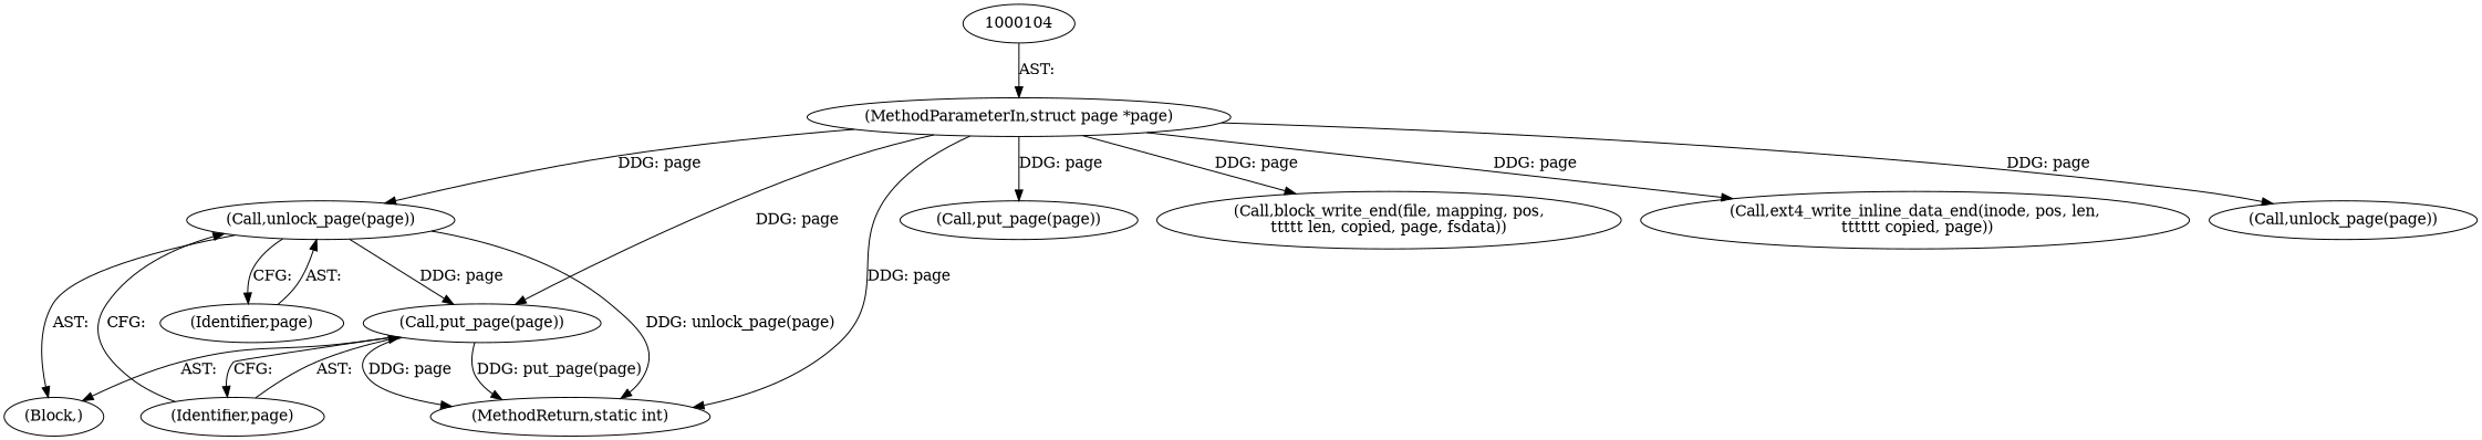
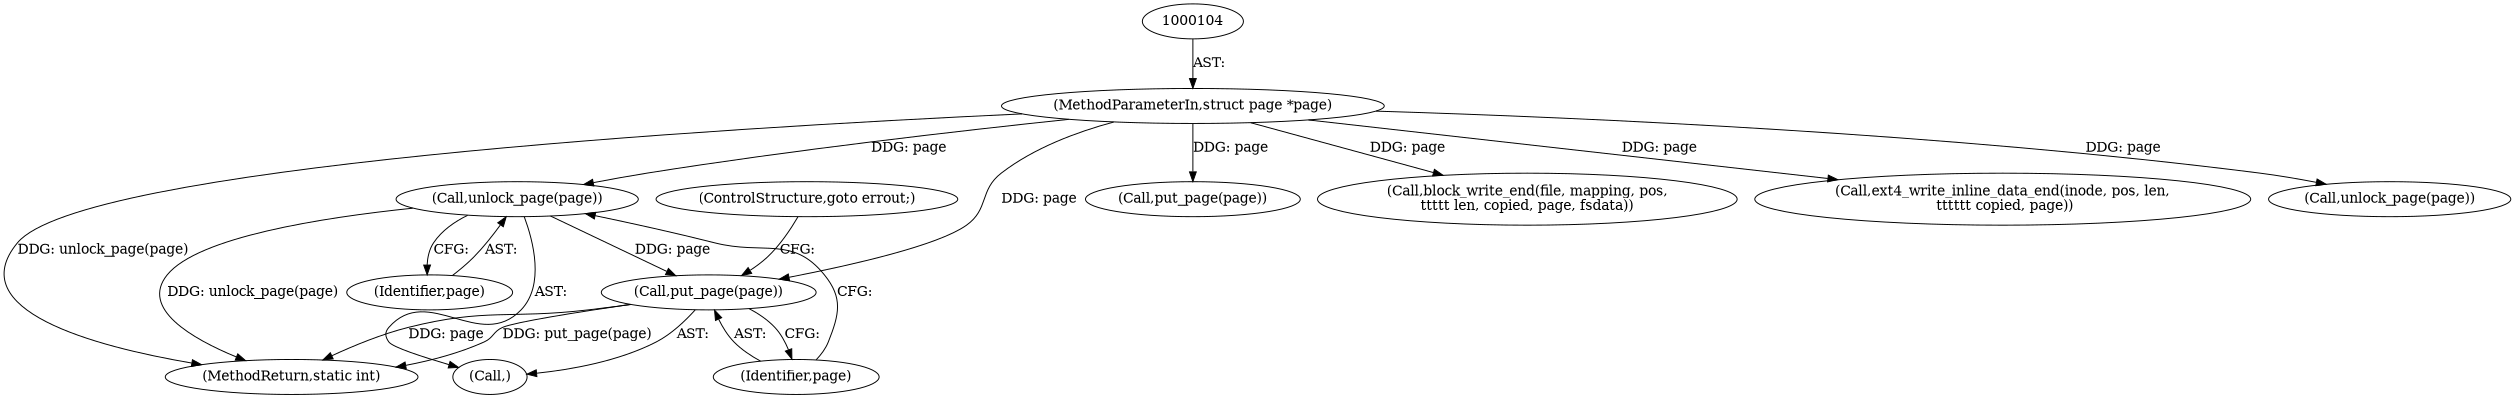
  digraph {
    n1 [label="(Call,unlock_page(page))"]
    n2 [label="(Call,put_page(page))"]
    n3 [label="(Identifier,page)"]
    n4 [label="(MethodReturn,static int)"]
-   n5 [label="(Block,)"]
+   n5 [label="(Call,)"]
    n6 [label="(Identifier,page)"]
    n7 [label="(MethodParameterIn,struct page *page)"]
    n8 [label="(Call,put_page(page))"]
    n9 [label="(Call,block_write_end(file, mapping, pos,\n\t\t\t\t\t len, copied, page, fsdata))"]
    n10 [label="(Call,ext4_write_inline_data_end(inode, pos, len,\n \t\t\t\t\t\t copied, page))"]
    n11 [label="(Call,unlock_page(page))"]
    1000104
+   n13 [label="(ControlStructure,goto errout;)"]
    n1 -> n2 [label="DDG: page"]
    n1 -> n3 [label="CFG: "]
    n1 -> n4 [label="DDG: unlock_page(page)"]
    n1 -> n5 [label="AST: "]
    n2 -> n4 [label="DDG: page"]
    n2 -> n4 [label="DDG: put_page(page)"]
    n2 -> n5 [label="AST: "]
    n2 -> n6 [label="CFG: "]
    n3 -> n1 [label="AST: "]
    n6 -> n1 [label="CFG: "]
    n6 -> n2 [label="AST: "]
    n7 -> n1 [label="DDG: page"]
    n7 -> n2 [label="DDG: page"]
-   n7 -> n4 [label="DDG: page"]
+   n7 -> n4 [label="DDG: unlock_page(page)"]
    n7 -> n8 [label="DDG: page"]
    n7 -> n9 [label="DDG: page"]
    n7 -> n10 [label="DDG: page"]
    n7 -> n11 [label="DDG: page"]
    1000104 -> n7 [label="AST: "]
+   n13 -> n2 [label="CFG: "]
  }
